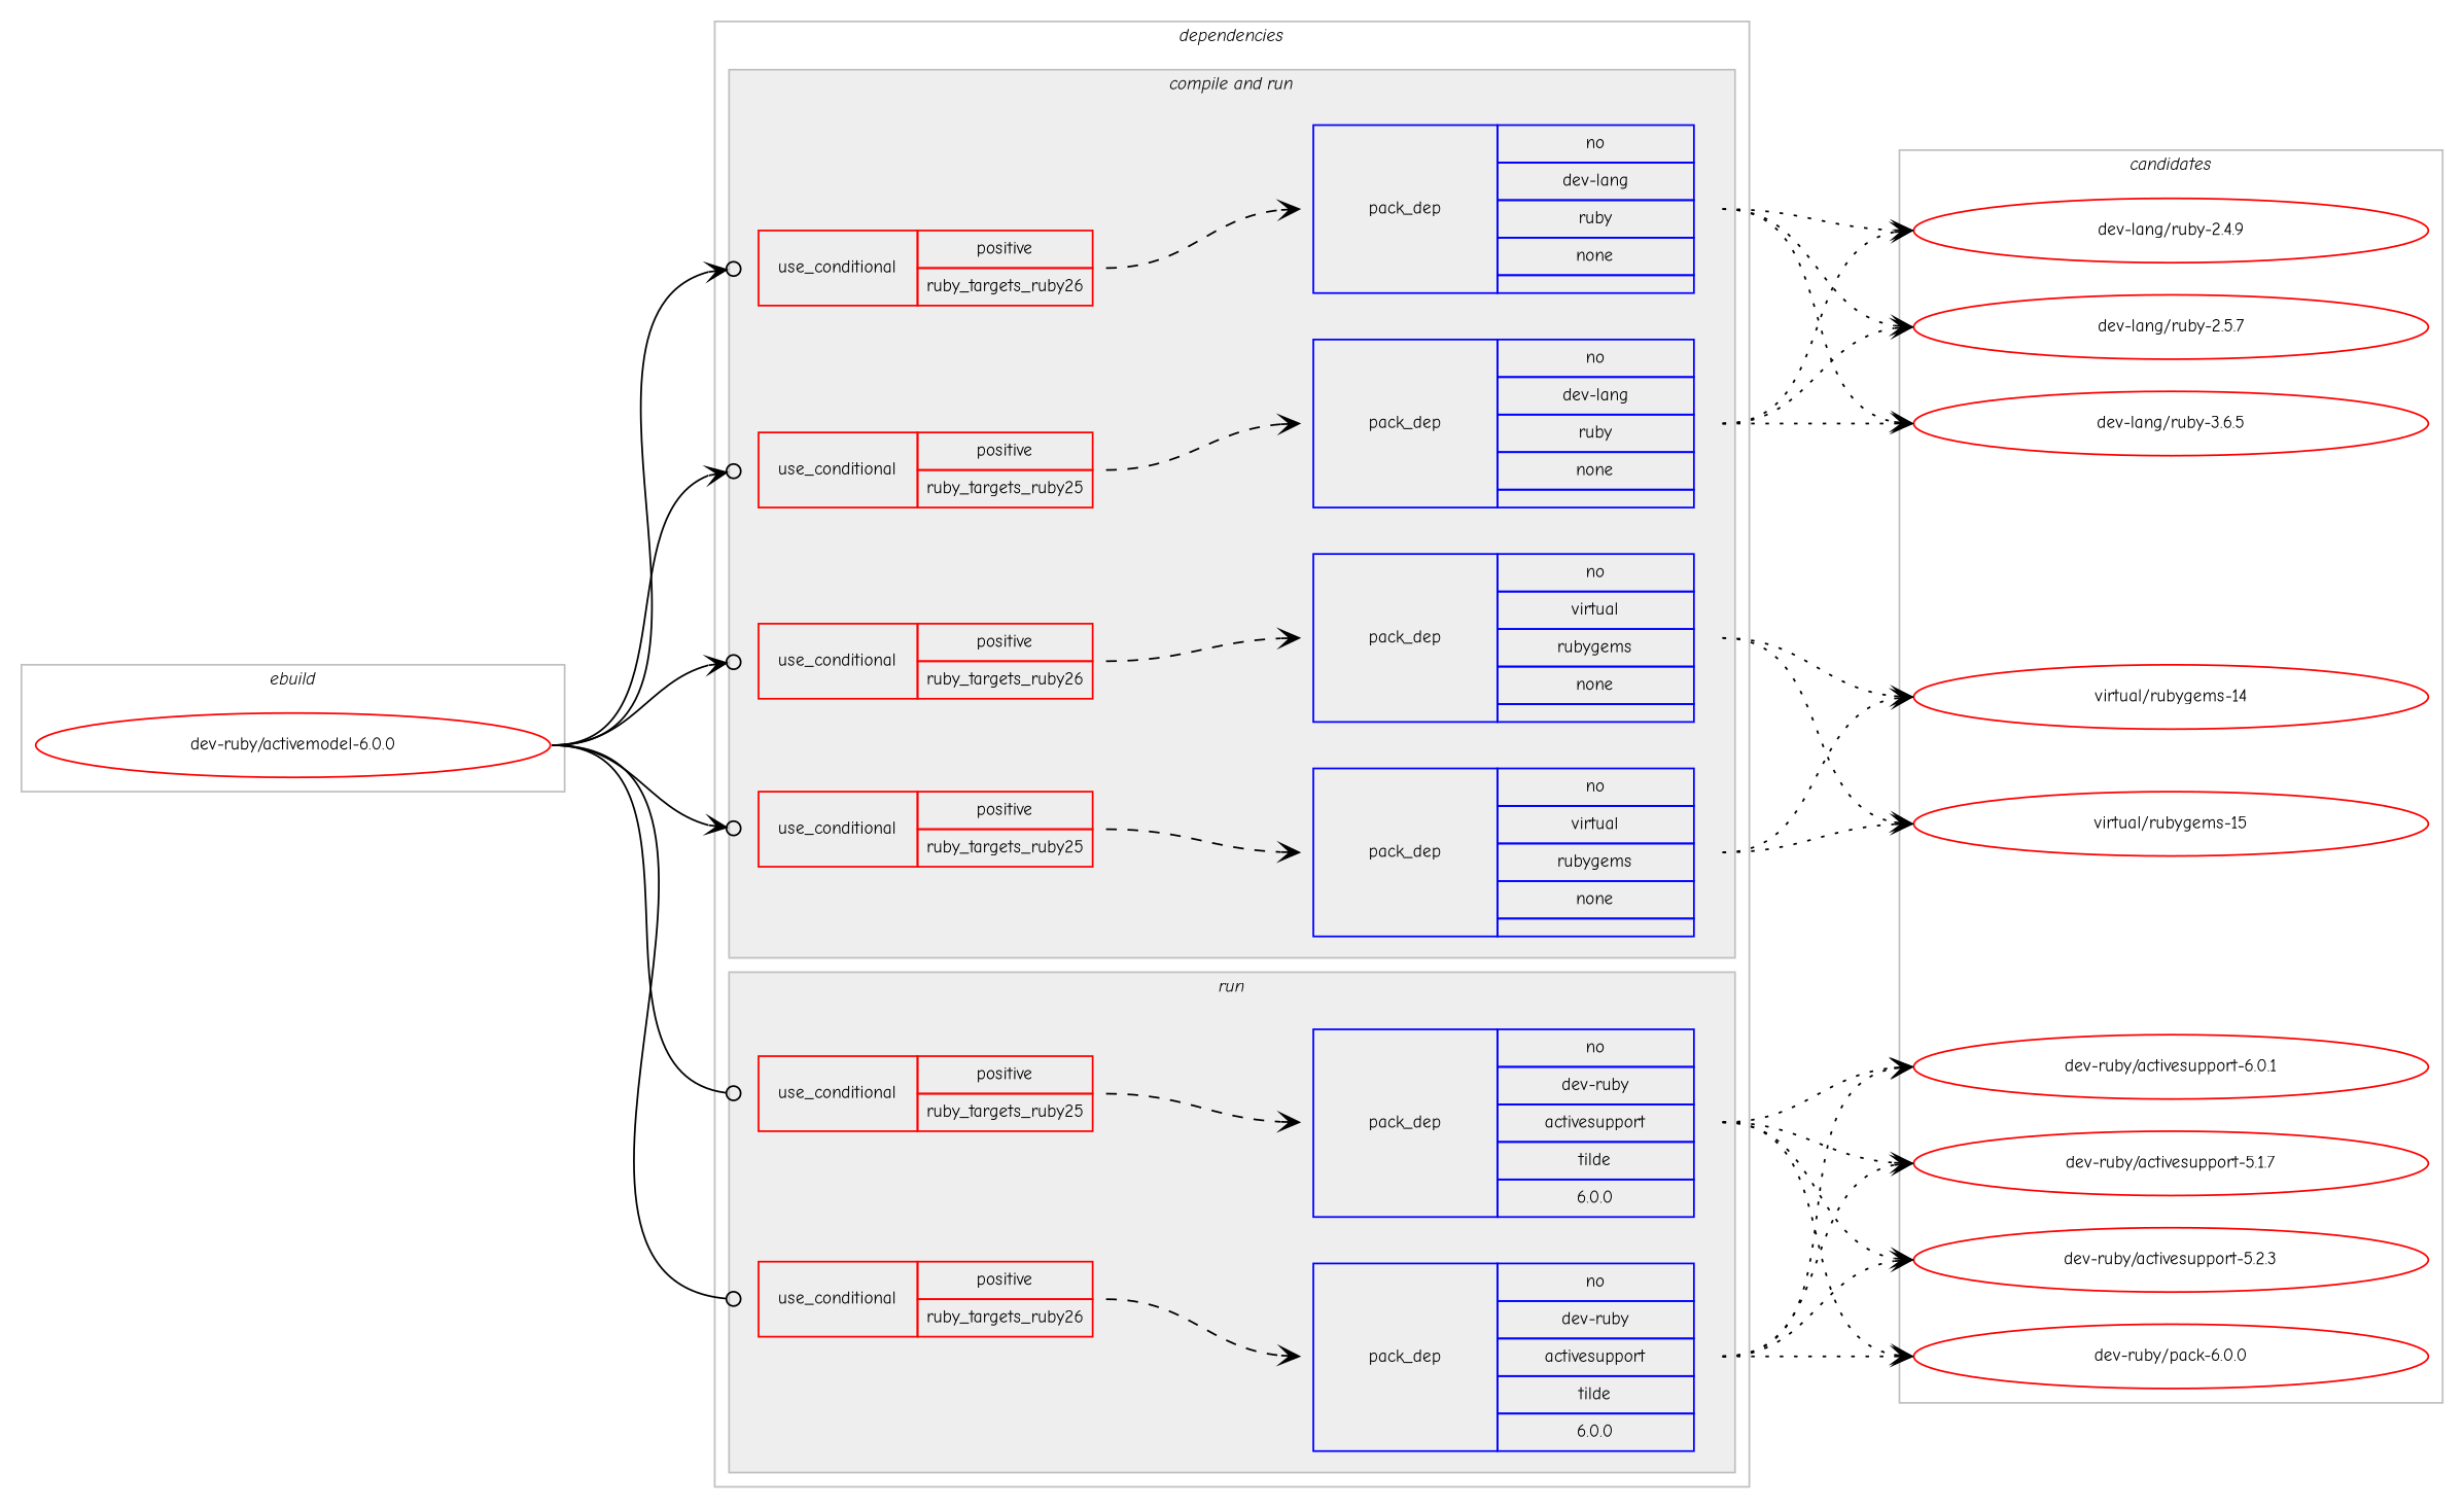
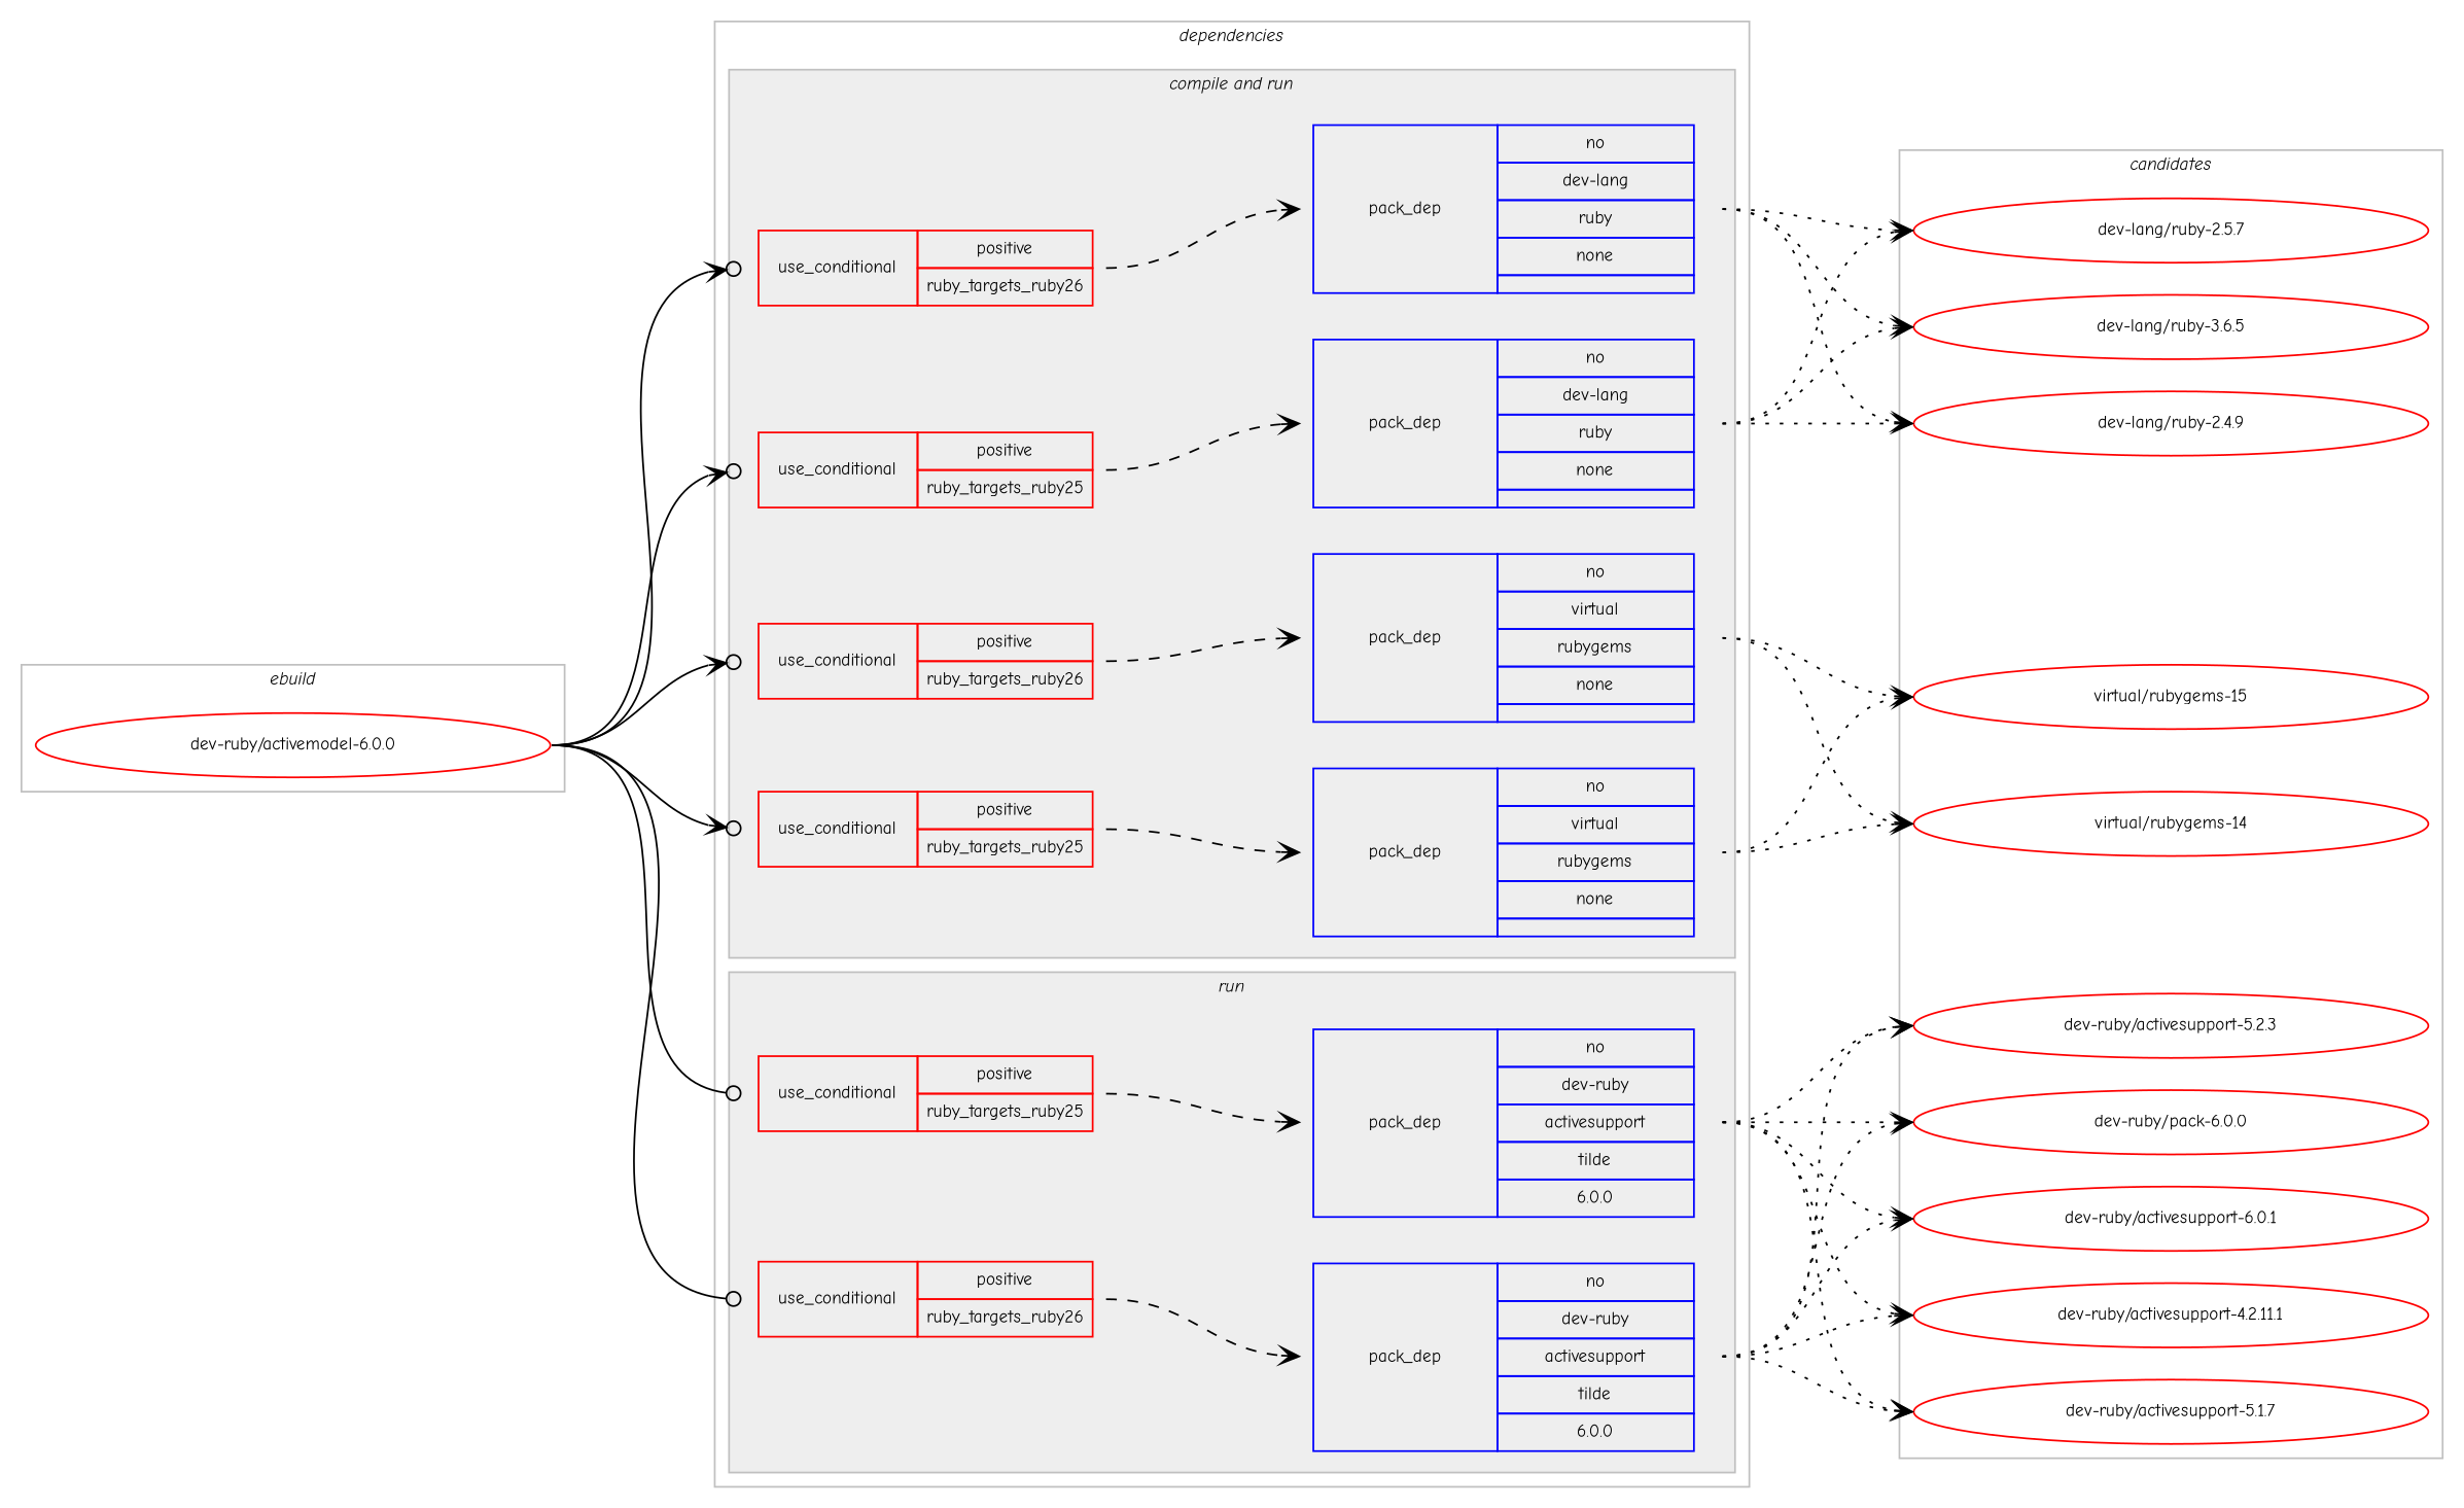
  digraph {
    compound=true
    concentrate=true
    fontname="Comic Neue"
    fontsize=10
    newrank=true
    rankdir=LR
    ranksep=1.5
    node [color=red fontname="Comic Neue" fontsize=10 shape=none]
    edge [arrowhead=vee fontname="Comic Neue" headport=w style=dotted tailport=e weight=100]
    n1 [label="dev-ruby/activemodel-6.0.0" width=4 shape=""]
    n2 [color=blue label=<<TABLE BORDER="0" CELLBORDER="1" CELLSPACING="0" CELLPADDING="4" WIDTH="220"><TR><TD ROWSPAN="6" CELLPADDING="30">pack_dep</TD></TR><TR><TD WIDTH="110">no</TD></TR><TR><TD>dev-lang</TD></TR><TR><TD>ruby</TD></TR><TR><TD>none</TD></TR><TR><TD></TD></TR></TABLE>>]
    n3 [label=<<TABLE BORDER="0" CELLBORDER="1" CELLSPACING="0" CELLPADDING="4"><TR><TD ROWSPAN="3" CELLPADDING="10">use_conditional</TD></TR><TR><TD>positive</TD></TR><TR><TD>ruby_targets_ruby25</TD></TR></TABLE>>]
    n4 [color=blue label=<<TABLE BORDER="0" CELLBORDER="1" CELLSPACING="0" CELLPADDING="4" WIDTH="220"><TR><TD ROWSPAN="6" CELLPADDING="30">pack_dep</TD></TR><TR><TD WIDTH="110">no</TD></TR><TR><TD>virtual</TD></TR><TR><TD>rubygems</TD></TR><TR><TD>none</TD></TR><TR><TD></TD></TR></TABLE>>]
    n5 [label=<<TABLE BORDER="0" CELLBORDER="1" CELLSPACING="0" CELLPADDING="4"><TR><TD ROWSPAN="3" CELLPADDING="10">use_conditional</TD></TR><TR><TD>positive</TD></TR><TR><TD>ruby_targets_ruby25</TD></TR></TABLE>>]
    n6 [color=blue label=<<TABLE BORDER="0" CELLBORDER="1" CELLSPACING="0" CELLPADDING="4" WIDTH="220"><TR><TD ROWSPAN="6" CELLPADDING="30">pack_dep</TD></TR><TR><TD WIDTH="110">no</TD></TR><TR><TD>dev-lang</TD></TR><TR><TD>ruby</TD></TR><TR><TD>none</TD></TR><TR><TD></TD></TR></TABLE>>]
    n7 [label=<<TABLE BORDER="0" CELLBORDER="1" CELLSPACING="0" CELLPADDING="4"><TR><TD ROWSPAN="3" CELLPADDING="10">use_conditional</TD></TR><TR><TD>positive</TD></TR><TR><TD>ruby_targets_ruby26</TD></TR></TABLE>>]
    n8 [color=blue label=<<TABLE BORDER="0" CELLBORDER="1" CELLSPACING="0" CELLPADDING="4" WIDTH="220"><TR><TD ROWSPAN="6" CELLPADDING="30">pack_dep</TD></TR><TR><TD WIDTH="110">no</TD></TR><TR><TD>virtual</TD></TR><TR><TD>rubygems</TD></TR><TR><TD>none</TD></TR><TR><TD></TD></TR></TABLE>>]
    n9 [label=<<TABLE BORDER="0" CELLBORDER="1" CELLSPACING="0" CELLPADDING="4"><TR><TD ROWSPAN="3" CELLPADDING="10">use_conditional</TD></TR><TR><TD>positive</TD></TR><TR><TD>ruby_targets_ruby26</TD></TR></TABLE>>]
    n10 [color=blue label=<<TABLE BORDER="0" CELLBORDER="1" CELLSPACING="0" CELLPADDING="4" WIDTH="220"><TR><TD ROWSPAN="6" CELLPADDING="30">pack_dep</TD></TR><TR><TD WIDTH="110">no</TD></TR><TR><TD>dev-ruby</TD></TR><TR><TD>activesupport</TD></TR><TR><TD>tilde</TD></TR><TR><TD>6.0.0</TD></TR></TABLE>>]
    n11 [label=<<TABLE BORDER="0" CELLBORDER="1" CELLSPACING="0" CELLPADDING="4"><TR><TD ROWSPAN="3" CELLPADDING="10">use_conditional</TD></TR><TR><TD>positive</TD></TR><TR><TD>ruby_targets_ruby25</TD></TR></TABLE>>]
    n12 [color=blue label=<<TABLE BORDER="0" CELLBORDER="1" CELLSPACING="0" CELLPADDING="4" WIDTH="220"><TR><TD ROWSPAN="6" CELLPADDING="30">pack_dep</TD></TR><TR><TD WIDTH="110">no</TD></TR><TR><TD>dev-ruby</TD></TR><TR><TD>activesupport</TD></TR><TR><TD>tilde</TD></TR><TR><TD>6.0.0</TD></TR></TABLE>>]
    n13 [label=<<TABLE BORDER="0" CELLBORDER="1" CELLSPACING="0" CELLPADDING="4"><TR><TD ROWSPAN="3" CELLPADDING="10">use_conditional</TD></TR><TR><TD>positive</TD></TR><TR><TD>ruby_targets_ruby26</TD></TR></TABLE>>]
    n14 [label="dev-lang/ruby-2.4.9" width=4 shape=""]
    n15 [label="dev-lang/ruby-2.5.7" width=4 shape=""]
    n16 [label="dev-lang/ruby-3.6.5" width=4 shape=""]
    n17 [label="virtual/rubygems-14" width=4 shape=""]
    n18 [label="virtual/rubygems-15" width=4 shape=""]
+   n19 [label="dev-ruby/activesupport-4.2.11.1" width=4 shape=""]
    n20 [label="dev-ruby/activesupport-5.1.7" width=4 shape=""]
    n21 [label="dev-ruby/activesupport-5.2.3" width=4 shape=""]
    n22 [label="dev-ruby/pack-6.0.0" width=4 shape=""]
    n23 [label="dev-ruby/activesupport-6.0.1" width=4 shape=""]
    subgraph cluster_1 {
      color=gray
      label=<<i>ebuild</i>>
      rank=same
      n1
    }
    subgraph cluster_2 {
      color=gray
      label=<<i>dependencies</i>>
      subgraph cluster_3 {
        color=gray
        fillcolor="#eeeeee"
        label=<<i>compile</i>>
        style=filled
      }
      subgraph cluster_4 {
        color=gray
        fillcolor="#eeeeee"
        label=<<i>compile and run</i>>
        style=filled
        subgraph sub_5 {
          color=gray
          fillcolor="#eeeeee"
          label=<<i>compile and run</i>>
          style=filled
          n3
          subgraph sub_6 {
            color=gray
            fillcolor="#eeeeee"
            label=<<i>compile and run</i>>
            style=filled
            n2
          }
        }
        subgraph sub_7 {
          color=gray
          fillcolor="#eeeeee"
          label=<<i>compile and run</i>>
          style=filled
          n5
          subgraph sub_8 {
            color=gray
            fillcolor="#eeeeee"
            label=<<i>compile and run</i>>
            style=filled
            n4
          }
        }
        subgraph sub_9 {
          color=gray
          fillcolor="#eeeeee"
          label=<<i>compile and run</i>>
          style=filled
          n7
          subgraph sub_10 {
            color=gray
            fillcolor="#eeeeee"
            label=<<i>compile and run</i>>
            style=filled
            n6
          }
        }
        subgraph sub_11 {
          color=gray
          fillcolor="#eeeeee"
          label=<<i>compile and run</i>>
          style=filled
          n9
          subgraph sub_12 {
            color=gray
            fillcolor="#eeeeee"
            label=<<i>compile and run</i>>
            style=filled
            n8
          }
        }
      }
      subgraph cluster_13 {
        color=gray
        fillcolor="#eeeeee"
        label=<<i>run</i>>
        style=filled
        subgraph sub_14 {
          color=gray
          fillcolor="#eeeeee"
          label=<<i>run</i>>
          style=filled
          n11
          subgraph sub_15 {
            color=gray
            fillcolor="#eeeeee"
            label=<<i>run</i>>
            style=filled
            n10
          }
        }
        subgraph sub_16 {
          color=gray
          fillcolor="#eeeeee"
          label=<<i>run</i>>
          style=filled
          n13
          subgraph sub_17 {
            color=gray
            fillcolor="#eeeeee"
            label=<<i>run</i>>
            style=filled
            n12
          }
        }
      }
    }
    subgraph cluster_18 {
      color=gray
      label=<<i>candidates</i>>
      rank=same
      subgraph sub_19 {
        color=black
        label=<<i>candidates</i>>
        nodesep=1
        rank=same
        n14
        n15
        n16
      }
      subgraph sub_20 {
        color=black
        label=<<i>candidates</i>>
        nodesep=1
        rank=same
        n17
        n18
      }
      subgraph sub_21 {
        color=black
        label=<<i>candidates</i>>
        nodesep=1
        rank=same
        n14
        n15
        n16
      }
      subgraph sub_22 {
        color=black
        label=<<i>candidates</i>>
        nodesep=1
        rank=same
+       n19
        n20
        n21
        n22
        n23
      }
      subgraph sub_23 {
        color=black
        label=<<i>candidates</i>>
        nodesep=1
        rank=same
        n17
        n18
      }
      subgraph sub_24 {
        color=black
        label=<<i>candidates</i>>
        nodesep=1
        rank=same
+       n19
        n20
        n21
        n22
        n23
      }
    }
    n1 -> n3 [arrowhead=odotvee style=solid weight=20]
    n1 -> n5 [arrowhead=odotvee style=solid weight=20]
    n1 -> n7 [arrowhead=odotvee style=solid weight=20]
    n1 -> n9 [arrowhead=odotvee style=solid weight=20]
    n1 -> n11 [arrowhead=odot style=solid weight=20]
    n1 -> n13 [arrowhead=odot style=solid weight=20]
    n2 -> n14
    n2 -> n15
    n2 -> n16
    n3 -> n2 [style=dashed weight=20]
    n4 -> n17
    n4 -> n18
    n5 -> n4 [style=dashed weight=20]
    n6 -> n14
    n6 -> n15
    n6 -> n16
    n7 -> n6 [style=dashed weight=20]
    n8 -> n17
    n8 -> n18
    n9 -> n8 [style=dashed weight=20]
+   n10 -> n19
    n10 -> n20
    n10 -> n21
    n10 -> n22
    n10 -> n23
    n11 -> n10 [style=dashed weight=20]
+   n12 -> n19
    n12 -> n20
    n12 -> n21
    n12 -> n22
    n12 -> n23
    n13 -> n12 [style=dashed weight=20]
  }
